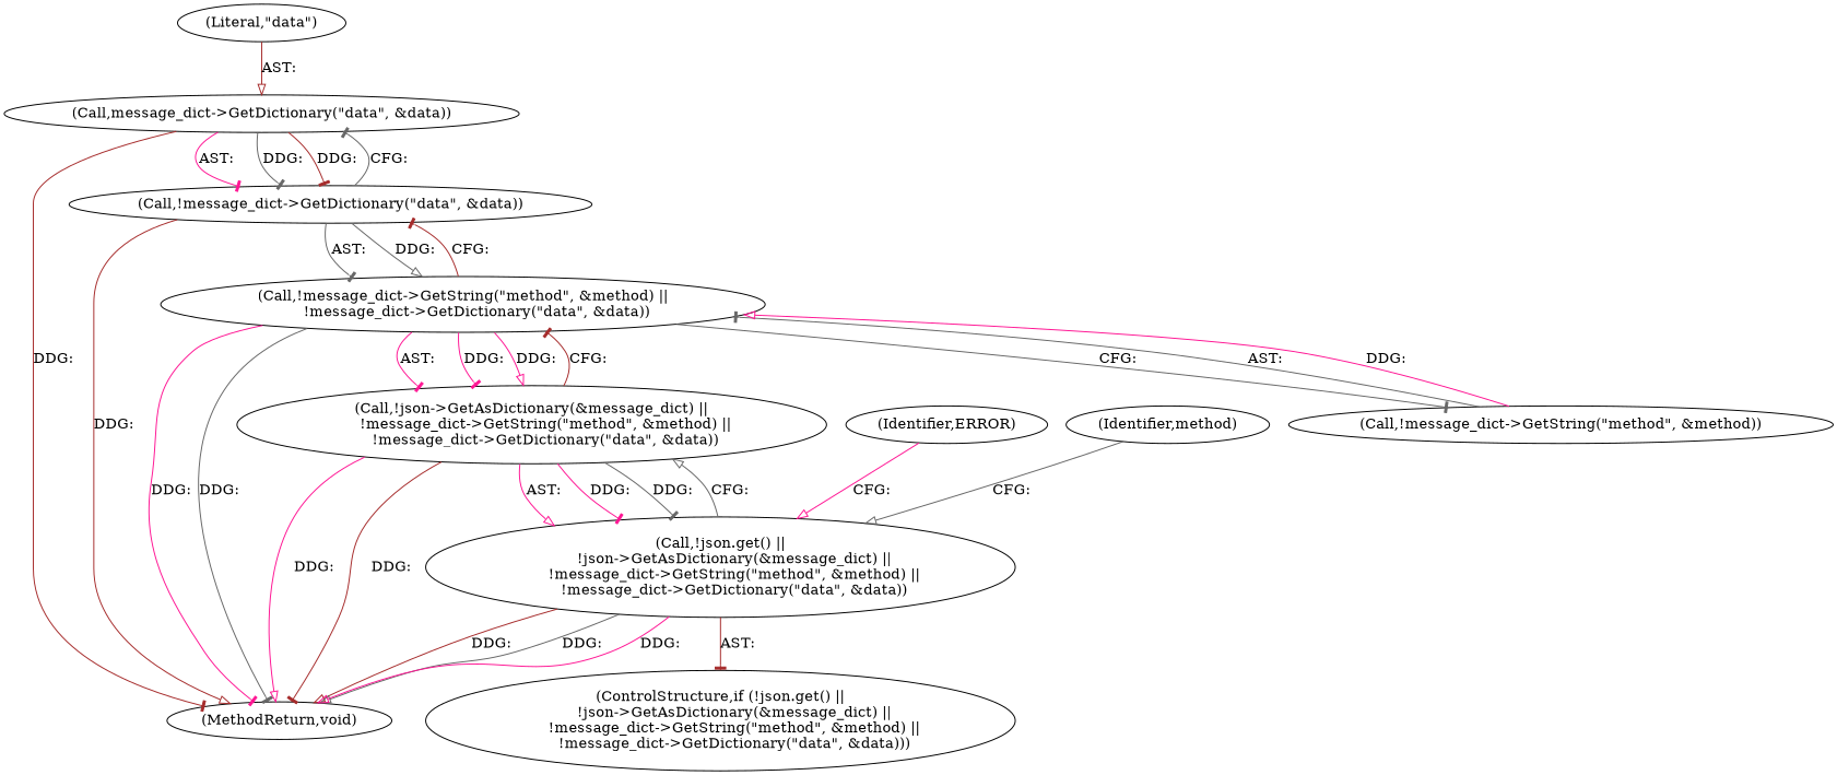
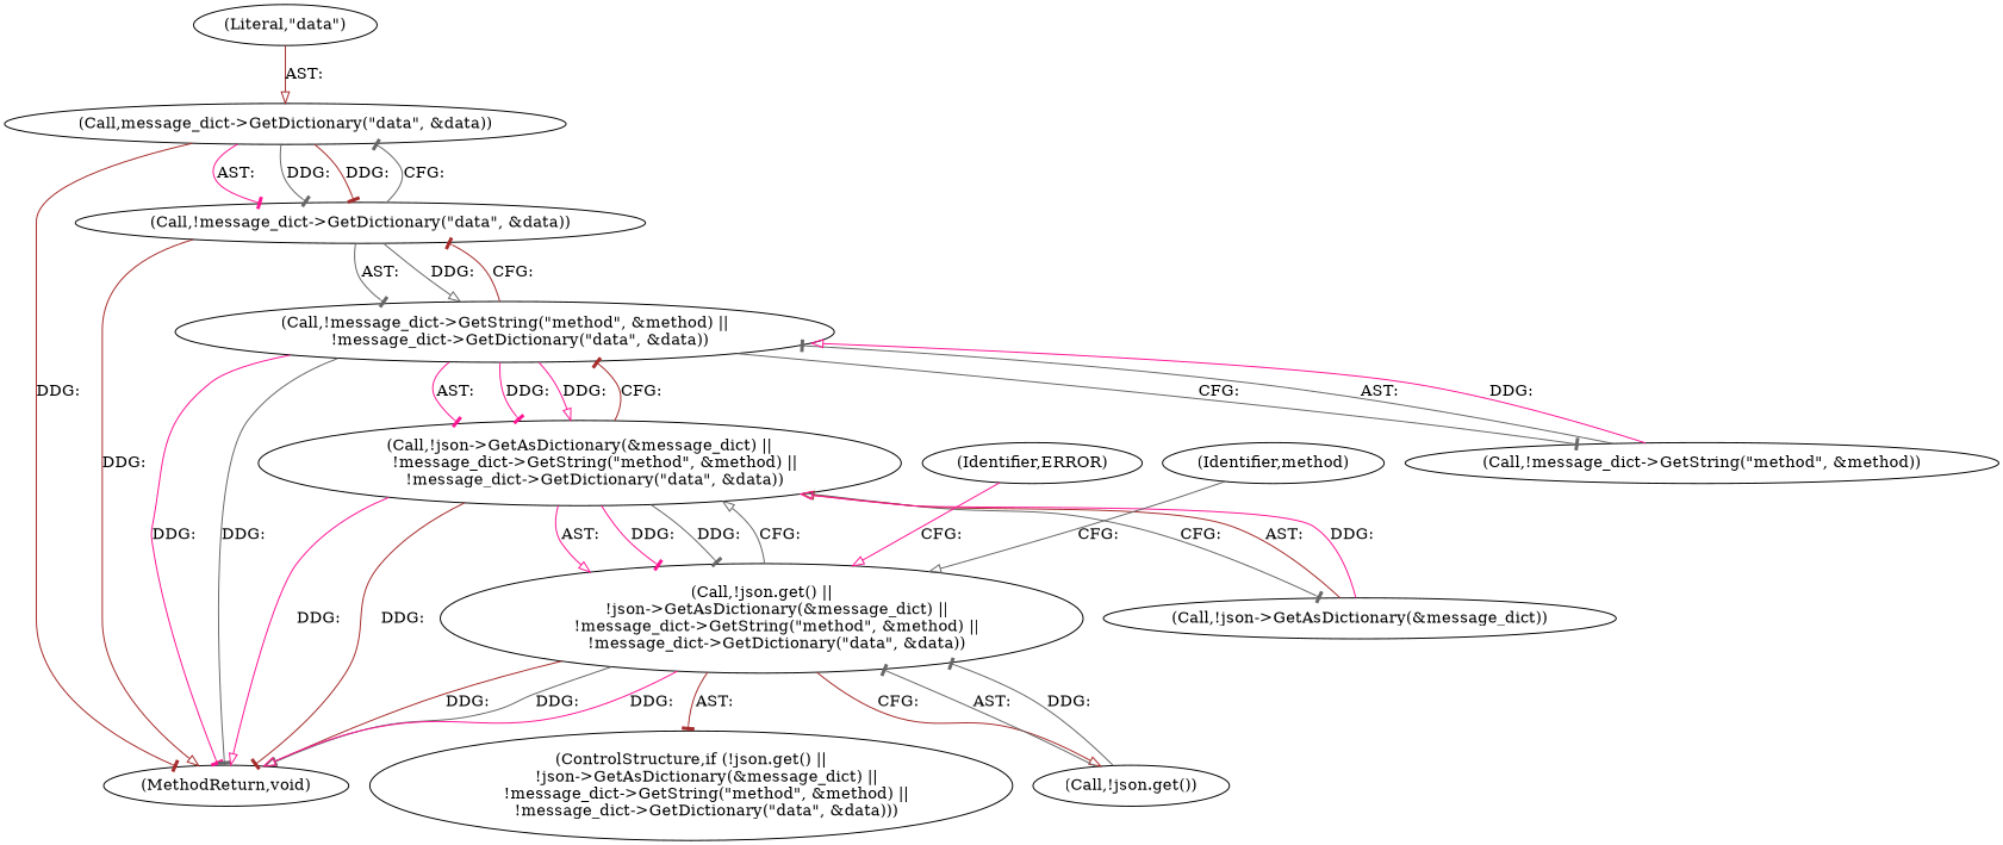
  digraph {
    edge [arrowhead=tee color=gray40]
    n1 [label="(Call,message_dict->GetDictionary(\"data\", &data))"]
    n2 [label="(Call,!message_dict->GetDictionary(\"data\", &data))"]
    n3 [label="(MethodReturn,void)"]
    n4 [label="(Call,!message_dict->GetString(\"method\", &method) ||\n      !message_dict->GetDictionary(\"data\", &data))"]
    n5 [label="(Call,!json->GetAsDictionary(&message_dict) ||\n      !message_dict->GetString(\"method\", &method) ||\n      !message_dict->GetDictionary(\"data\", &data))"]
    n6 [label="(Call,!message_dict->GetString(\"method\", &method))"]
    n7 [label="(Call,!json.get() ||\n      !json->GetAsDictionary(&message_dict) ||\n      !message_dict->GetString(\"method\", &method) ||\n      !message_dict->GetDictionary(\"data\", &data))"]
+   n8 [label="(Call,!json->GetAsDictionary(&message_dict))"]
    n9 [label="(ControlStructure,if (!json.get() ||\n      !json->GetAsDictionary(&message_dict) ||\n      !message_dict->GetString(\"method\", &method) ||\n      !message_dict->GetDictionary(\"data\", &data)))"]
+   n10 [label="(Call,!json.get())"]
    n11 [label="(Identifier,ERROR)"]
    n12 [label="(Identifier,method)"]
    n13 [label="(Literal,\"data\")"]
    n1 -> n2 [color=deeppink label="AST: "]
    n1 -> n2 [label="DDG: "]
    n1 -> n2 [color=brown label="DDG: "]
    n1 -> n3 [color=brown label="DDG: "]
    n2 -> n1 [label="CFG: "]
    n2 -> n3 [arrowhead=onormal color=brown label="DDG: "]
    n2 -> n4 [label="AST: "]
    n2 -> n4 [arrowhead=onormal label="DDG: "]
    n4 -> n2 [color=brown label="CFG: "]
    n4 -> n3 [color=deeppink label="DDG: "]
    n4 -> n3 [label="DDG: "]
    n4 -> n5 [color=deeppink label="AST: "]
    n4 -> n5 [color=deeppink label="DDG: "]
    n4 -> n5 [arrowhead=onormal color=deeppink label="DDG: "]
    n4 -> n6 [label="CFG: "]
    n5 -> n3 [arrowhead=onormal color=deeppink label="DDG: "]
    n5 -> n3 [color=brown label="DDG: "]
    n5 -> n4 [color=brown label="CFG: "]
    n5 -> n7 [arrowhead=onormal color=deeppink label="AST: "]
    n5 -> n7 [color=deeppink label="DDG: "]
    n5 -> n7 [label="DDG: "]
+   n5 -> n8 [label="CFG: "]
    n6 -> n4 [label="AST: "]
    n6 -> n4 [arrowhead=onormal color=deeppink label="DDG: "]
    n7 -> n3 [arrowhead=onormal color=brown label="DDG: "]
    n7 -> n3 [arrowhead=onormal label="DDG: "]
    n7 -> n3 [arrowhead=onormal color=deeppink label="DDG: "]
    n7 -> n5 [arrowhead=onormal label="CFG: "]
    n7 -> n9 [color=brown label="AST: "]
+   n7 -> n10 [arrowhead=onormal color=brown label="CFG: "]
+   n8 -> n5 [arrowhead=onormal color=brown label="AST: "]
+   n8 -> n5 [arrowhead=onormal color=deeppink label="DDG: "]
+   n10 -> n7 [label="AST: "]
+   n10 -> n7 [label="DDG: "]
    n11 -> n7 [arrowhead=onormal color=deeppink label="CFG: "]
    n12 -> n7 [arrowhead=onormal label="CFG: "]
    n13 -> n1 [arrowhead=onormal color=brown label="AST: "]
  }
